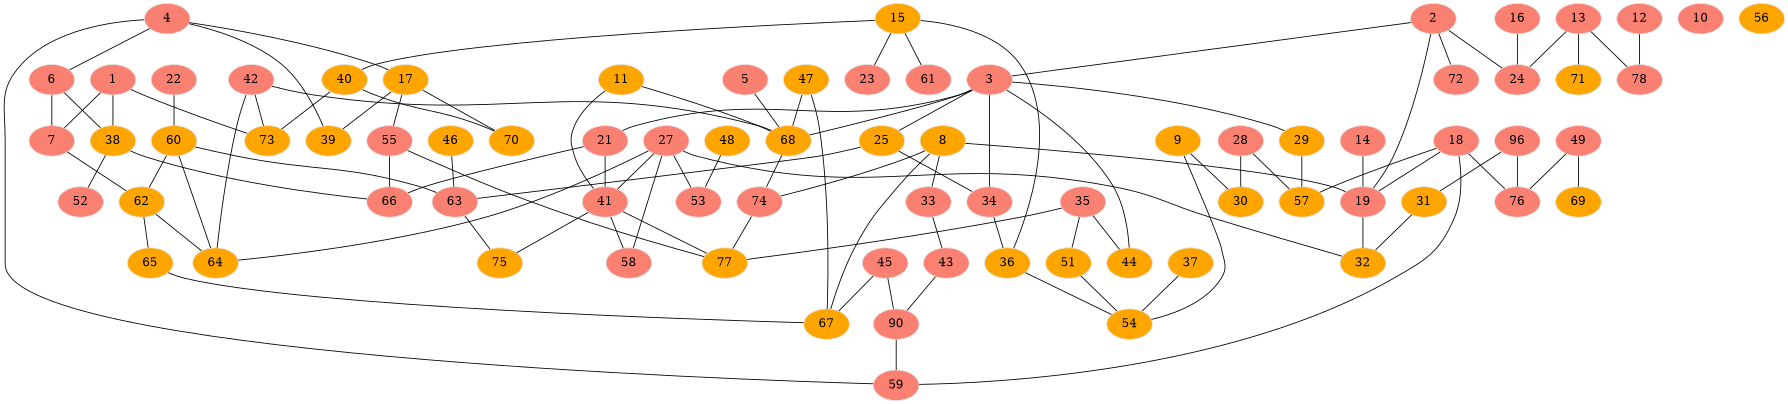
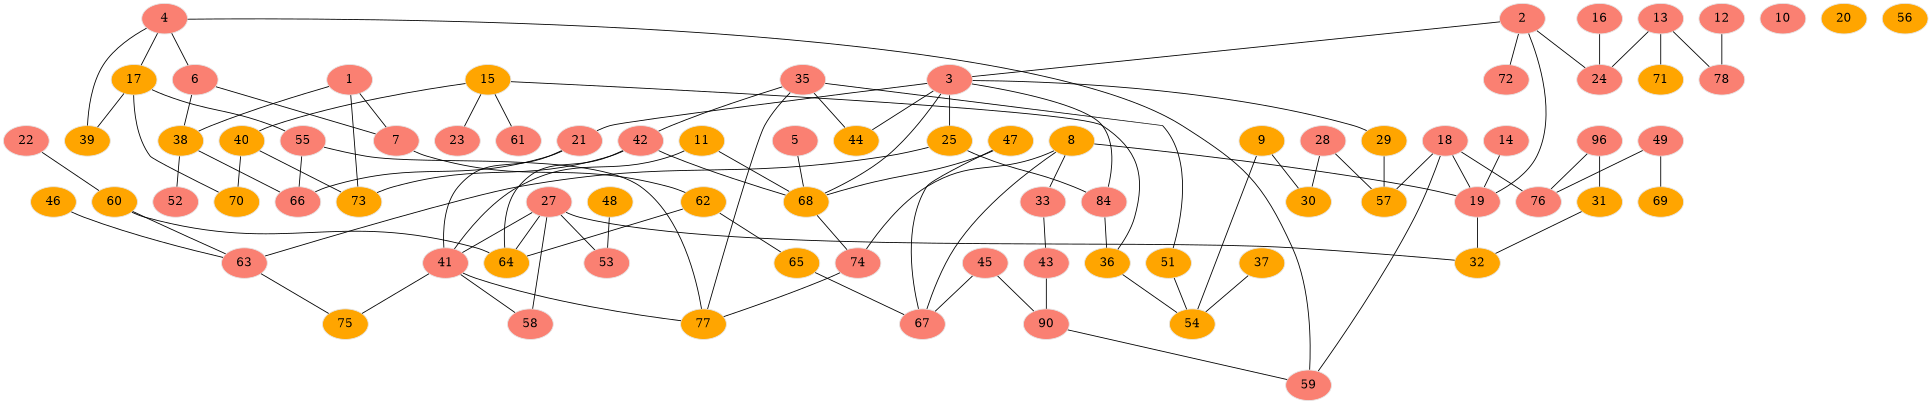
  graph {
    node [color=gray90 fillcolor=salmon style=filled]
    1
    7
    38 [fillcolor=orange]
    73 [fillcolor=orange]
    62 [fillcolor=orange]
    66
    52
    2
    3
    19
    24
    72
    21
    25 [fillcolor=orange]
    29 [fillcolor=orange]
-   34
+   34 [label=84]
    44 [fillcolor=orange]
    68 [fillcolor=orange]
    32 [fillcolor=orange]
    41
    63
    57 [fillcolor=orange]
    36 [fillcolor=orange]
    74
    4
    6
    17 [fillcolor=orange]
    39 [fillcolor=orange]
    59
    55
    70 [fillcolor=orange]
    5
    64 [fillcolor=orange]
    65 [fillcolor=orange]
    8 [fillcolor=orange]
    33
-   67 [fillcolor=orange]
+   67
    43
    77 [fillcolor=orange]
    9 [fillcolor=orange]
    30 [fillcolor=orange]
    54 [fillcolor=orange]
    10
    11 [fillcolor=orange]
    58
    75 [fillcolor=orange]
    12
    78
    13
    71 [fillcolor=orange]
    14
    15 [fillcolor=orange]
    23
    40 [fillcolor=orange]
    61
    16
    18
    76
+   20 [fillcolor=orange]
    60 [fillcolor=orange]
    22
    n62 [label=96]
    31 [fillcolor=orange]
    27
    53
    28
    n67 [label=90]
    35
    42
    51 [fillcolor=orange]
    37 [fillcolor=orange]
    45
    46 [fillcolor=orange]
    47 [fillcolor=orange]
    48 [fillcolor=orange]
    49
    69 [fillcolor=orange]
    56 [fillcolor=orange]
    1 -- 7
    1 -- 38
    1 -- 73
    7 -- 62
    38 -- 66
    38 -- 52
    62 -- 64
    62 -- 65
    2 -- 3
    2 -- 19
    2 -- 24
    2 -- 72
    3 -- 21
    3 -- 25
    3 -- 29
    3 -- 34
    3 -- 44
    3 -- 68
    19 -- 32
    21 -- 66
    21 -- 41
    25 -- 34
    25 -- 63
    29 -- 57
    34 -- 36
    68 -- 74
    41 -- 77
    41 -- 58
    41 -- 75
    63 -- 75
    36 -- 54
    74 -- 77
    4 -- 6
    4 -- 17
    4 -- 39
    4 -- 59
    6 -- 7
    6 -- 38
    17 -- 39
    17 -- 55
    17 -- 70
    55 -- 66
    55 -- 77
    5 -- 68
    65 -- 67
    8 -- 19
    8 -- 74
    8 -- 33
    8 -- 67
    33 -- 43
    43 -- n67
    9 -- 30
    9 -- 54
    11 -- 68
    11 -- 41
    12 -- 78
    13 -- 24
    13 -- 78
    13 -- 71
    14 -- 19
    15 -- 36
    15 -- 23
    15 -- 40
    15 -- 61
    40 -- 73
    40 -- 70
    16 -- 24
    18 -- 19
    18 -- 57
    18 -- 59
    18 -- 76
-   60 -- 62
    60 -- 63
    60 -- 64
    22 -- 60
    n62 -- 76
    n62 -- 31
    31 -- 32
    27 -- 32
    27 -- 41
    27 -- 64
    27 -- 58
    27 -- 53
    28 -- 57
    28 -- 30
    n67 -- 59
    35 -- 44
    35 -- 77
+   35 -- 42
    35 -- 51
    42 -- 73
    42 -- 68
    42 -- 64
    51 -- 54
    37 -- 54
    45 -- 67
    45 -- n67
    46 -- 63
    47 -- 68
    47 -- 67
    48 -- 53
    49 -- 76
    49 -- 69
  }
